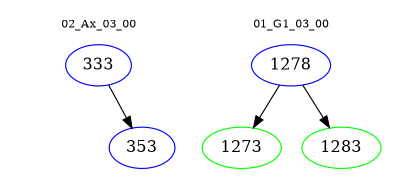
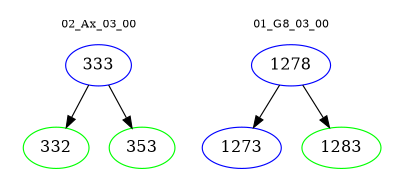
  digraph {
    node [color=blue]
    edge [color=black]
    n1 [label=333]
-   n3 [label=353]
+   n2 [color=green label=332]
+   n3 [color=green label=353]
    n4 [label=1278]
-   n5 [color=green label=1273]
+   n5 [label=1273]
    n6 [color=green label=1283]
    subgraph cluster_1 {
      color=white
      fontsize=10
      label="02_Ax_03_00"
      n1
+     n2
      n3
    }
    subgraph cluster_2 {
      color=white
      fontsize=10
-     label="01_G1_03_00"
+     label="01_G8_03_00"
      n4
      n5
      n6
    }
+   n1 -> n2
    n1 -> n3
    n4 -> n5
    n4 -> n6
  }
